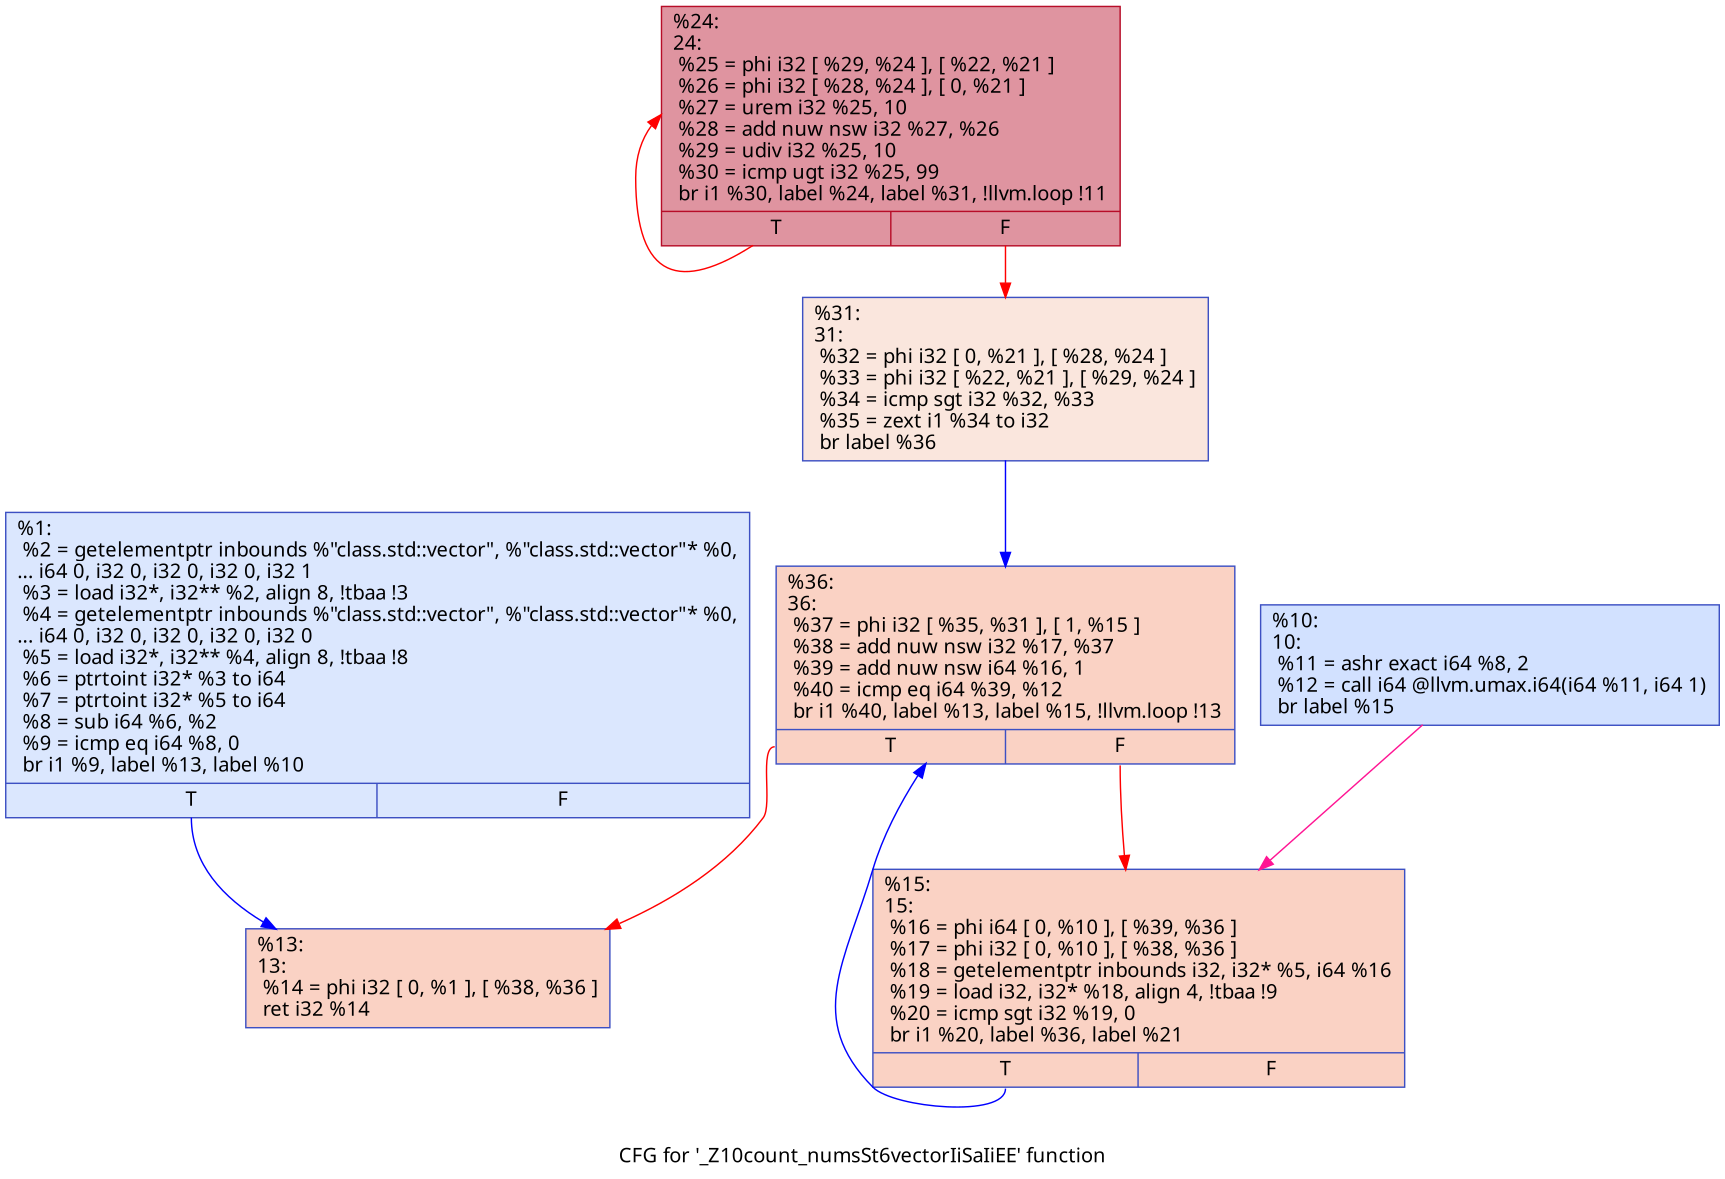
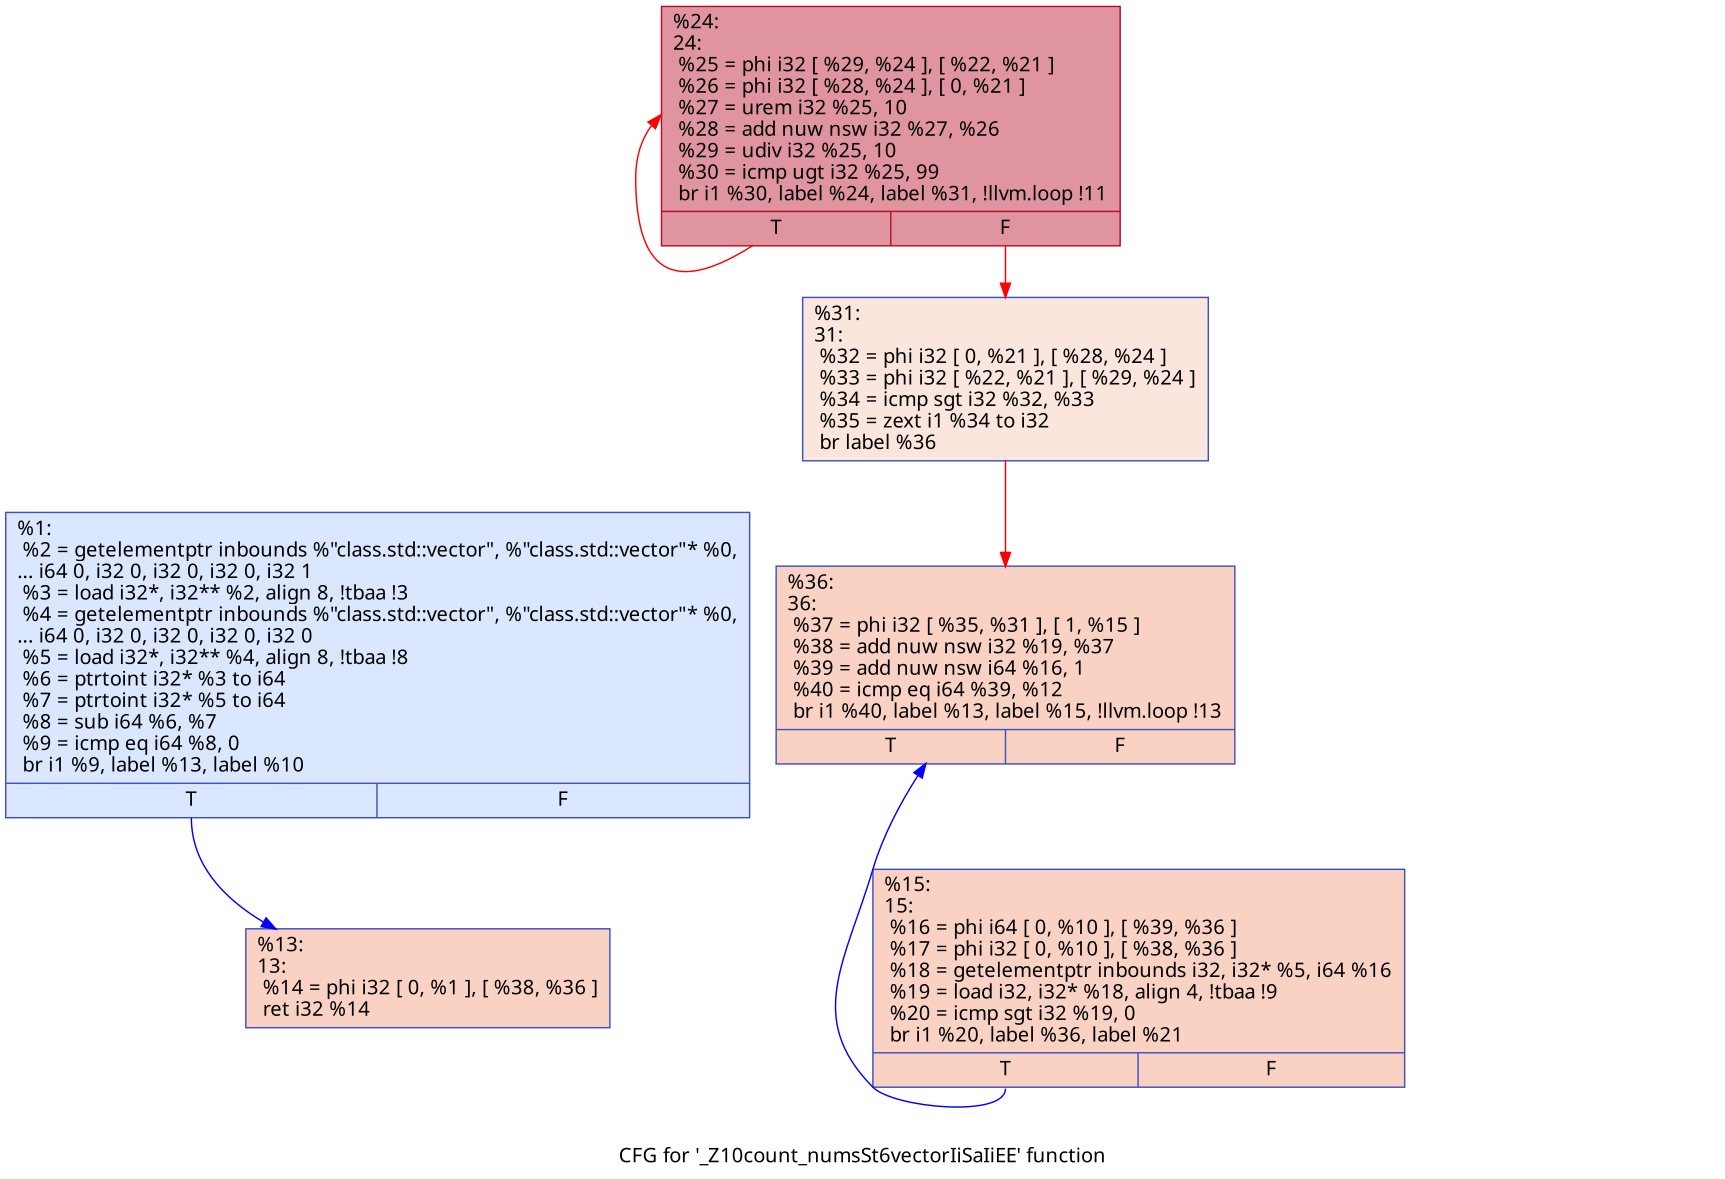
  digraph {
    fontname="Noto Sans"
    label="CFG for '_Z10count_numsSt6vectorIiSaIiEE' function"
    node [color="#3d50c3ff" fillcolor="#f4987a70" fontname="Noto Sans" shape=record style=filled]
    edge [color=red fontname="Noto Sans" tailport=s0]
-   n1 [fillcolor="#aec9fc70" label="{%1:\l  %2 = getelementptr inbounds %\"class.std::vector\", %\"class.std::vector\"* %0,\l... i64 0, i32 0, i32 0, i32 0, i32 1\l  %3 = load i32*, i32** %2, align 8, !tbaa !3\l  %4 = getelementptr inbounds %\"class.std::vector\", %\"class.std::vector\"* %0,\l... i64 0, i32 0, i32 0, i32 0, i32 0\l  %5 = load i32*, i32** %4, align 8, !tbaa !8\l  %6 = ptrtoint i32* %3 to i64\l  %7 = ptrtoint i32* %5 to i64\l  %8 = sub i64 %6, %2\l  %9 = icmp eq i64 %8, 0\l  br i1 %9, label %13, label %10\l|{<s0>T|<s1>F}}"]
+   n1 [fillcolor="#aec9fc70" label="{%1:\l  %2 = getelementptr inbounds %\"class.std::vector\", %\"class.std::vector\"* %0,\l... i64 0, i32 0, i32 0, i32 0, i32 1\l  %3 = load i32*, i32** %2, align 8, !tbaa !3\l  %4 = getelementptr inbounds %\"class.std::vector\", %\"class.std::vector\"* %0,\l... i64 0, i32 0, i32 0, i32 0, i32 0\l  %5 = load i32*, i32** %4, align 8, !tbaa !8\l  %6 = ptrtoint i32* %3 to i64\l  %7 = ptrtoint i32* %5 to i64\l  %8 = sub i64 %6, %7\l  %9 = icmp eq i64 %8, 0\l  br i1 %9, label %13, label %10\l|{<s0>T|<s1>F}}"]
    n2 [label="{%13:\l13:                                               \l  %14 = phi i32 [ 0, %1 ], [ %38, %36 ]\l  ret i32 %14\l}"]
-   n3 [fillcolor="#9abbff70" label="{%10:\l10:                                               \l  %11 = ashr exact i64 %8, 2\l  %12 = call i64 @llvm.umax.i64(i64 %11, i64 1)\l  br label %15\l}"]
    n4 [label="{%15:\l15:                                               \l  %16 = phi i64 [ 0, %10 ], [ %39, %36 ]\l  %17 = phi i32 [ 0, %10 ], [ %38, %36 ]\l  %18 = getelementptr inbounds i32, i32* %5, i64 %16\l  %19 = load i32, i32* %18, align 4, !tbaa !9\l  %20 = icmp sgt i32 %19, 0\l  br i1 %20, label %36, label %21\l|{<s0>T|<s1>F}}"]
-   n5 [label="{%36:\l36:                                               \l  %37 = phi i32 [ %35, %31 ], [ 1, %15 ]\l  %38 = add nuw nsw i32 %17, %37\l  %39 = add nuw nsw i64 %16, 1\l  %40 = icmp eq i64 %39, %12\l  br i1 %40, label %13, label %15, !llvm.loop !13\l|{<s0>T|<s1>F}}"]
+   n5 [label="{%36:\l36:                                               \l  %37 = phi i32 [ %35, %31 ], [ 1, %15 ]\l  %38 = add nuw nsw i32 %19, %37\l  %39 = add nuw nsw i64 %16, 1\l  %40 = icmp eq i64 %39, %12\l  br i1 %40, label %13, label %15, !llvm.loop !13\l|{<s0>T|<s1>F}}"]
    n6 [color="#b70d28ff" fillcolor="#b70d2870" label="{%24:\l24:                                               \l  %25 = phi i32 [ %29, %24 ], [ %22, %21 ]\l  %26 = phi i32 [ %28, %24 ], [ 0, %21 ]\l  %27 = urem i32 %25, 10\l  %28 = add nuw nsw i32 %27, %26\l  %29 = udiv i32 %25, 10\l  %30 = icmp ugt i32 %25, 99\l  br i1 %30, label %24, label %31, !llvm.loop !11\l|{<s0>T|<s1>F}}"]
    n7 [fillcolor="#f3c7b170" label="{%31:\l31:                                               \l  %32 = phi i32 [ 0, %21 ], [ %28, %24 ]\l  %33 = phi i32 [ %22, %21 ], [ %29, %24 ]\l  %34 = icmp sgt i32 %32, %33\l  %35 = zext i1 %34 to i32\l  br label %36\l}"]
    n1 -> n2 [color=blue]
-   n3 -> n4 [color=deeppink]
    n4 -> n5 [color=blue]
-   n5 -> n2
-   n5 -> n4 [tailport=s1]
    n6 -> n6
    n6 -> n7 [tailport=s1]
-   n7 -> n5 [color=blue]
+   n7 -> n5
  }
